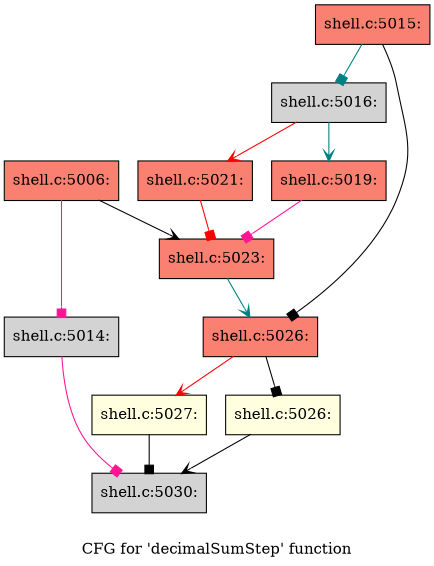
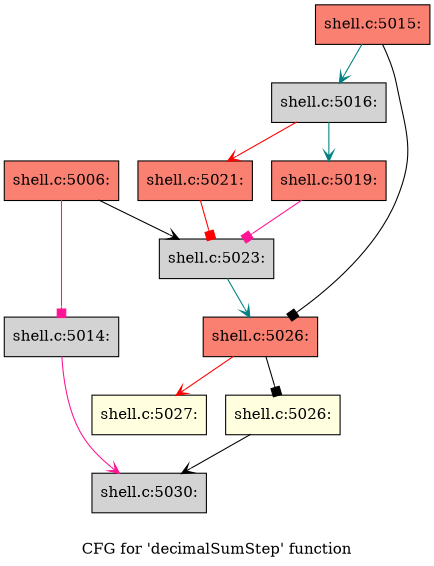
  digraph {
    label="CFG for 'decimalSumStep' function"
    node [fillcolor=salmon shape=record style=filled]
    edge [arrowhead=box color=black]
    n1 [label="{shell.c:5006:}"]
    n2 [fillcolor=lightgrey label="{shell.c:5014:}"]
-   n3 [label="{shell.c:5023:}"]
+   n3 [fillcolor=lightgrey label="{shell.c:5023:}"]
    n4 [fillcolor=lightgrey label="{shell.c:5030:}"]
    n5 [label="{shell.c:5015:}"]
    n6 [label="{shell.c:5026:}"]
    n7 [fillcolor=lightgrey label="{shell.c:5016:}"]
    n8 [fillcolor=lightyellow label="{shell.c:5026:}"]
    n9 [fillcolor=lightyellow label="{shell.c:5027:}"]
    n10 [label="{shell.c:5019:}"]
    n11 [label="{shell.c:5021:}"]
    n1 -> n2 [color=deeppink]
    n1 -> n3 [arrowhead=vee]
-   n2 -> n4 [color=deeppink]
+   n2 -> n4 [arrowhead=vee color=deeppink]
    n3 -> n6 [arrowhead=vee color=teal]
    n5 -> n6
-   n5 -> n7 [color=teal]
+   n5 -> n7 [arrowhead=vee color=teal]
    n6 -> n8
    n6 -> n9 [arrowhead=vee color=red]
    n7 -> n10 [arrowhead=vee color=teal]
    n7 -> n11 [arrowhead=vee color=red]
    n8 -> n4 [arrowhead=vee]
-   n9 -> n4
    n10 -> n3 [color=deeppink]
    n11 -> n3 [color=red]
  }
